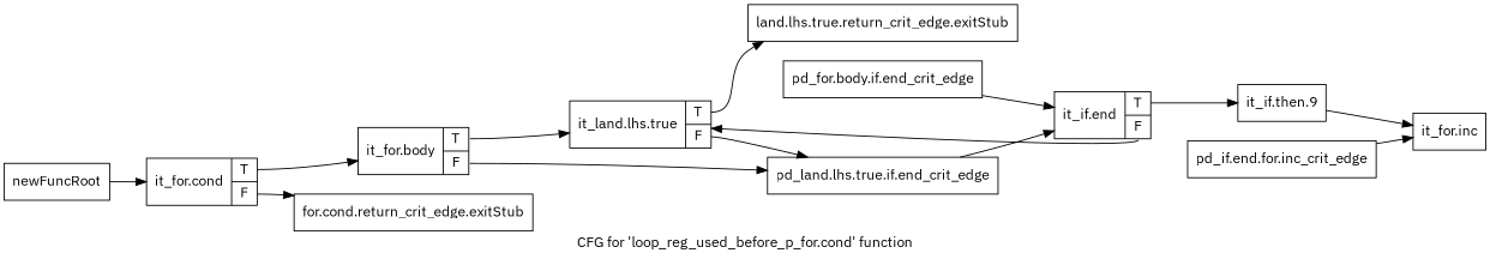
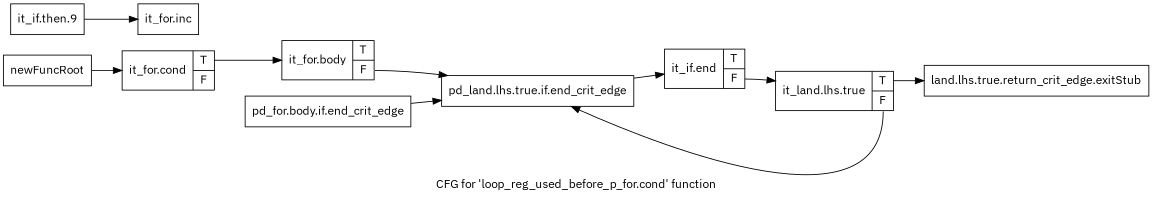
  digraph {
    fontname="IBM Plex Sans"
    label="CFG for 'loop_reg_used_before_p_for.cond' function"
    rankdir=LR
    node [fontname="IBM Plex Sans" shape=record]
    edge [fontname="IBM Plex Sans"]
    n1 [label="{newFuncRoot}"]
    n2 [label="{it_for.cond|{<s0>T|<s1>F}}"]
-   n3 [label="{for.cond.return_crit_edge.exitStub}"]
    n4 [label="{it_for.body|{<s0>T|<s1>F}}"]
    n5 [label="{it_land.lhs.true|{<s0>T|<s1>F}}"]
    n6 [label="{pd_land.lhs.true.if.end_crit_edge}"]
    n7 [label="{land.lhs.true.return_crit_edge.exitStub}"]
    n8 [label="{pd_for.body.if.end_crit_edge}"]
    n9 [label="{it_if.end|{<s0>T|<s1>F}}"]
    n10 [label="{it_if.then.9}"]
    n11 [label="{it_for.inc}"]
-   n12 [label="{pd_if.end.for.inc_crit_edge}"]
    n1 -> n2
-   n2 -> n3 [tailport=s1]
    n2 -> n4 [tailport=s0]
-   n4 -> n5 [tailport=s0]
    n4 -> n6 [tailport=s1]
    n5 -> n6 [tailport=s1]
    n5 -> n7 [tailport=s0]
    n6 -> n9
-   n8 -> n9
+   n8 -> n6
    n9 -> n5 [tailport=s1]
-   n9 -> n10 [tailport=s0]
    n10 -> n11
-   n12 -> n11
  }
